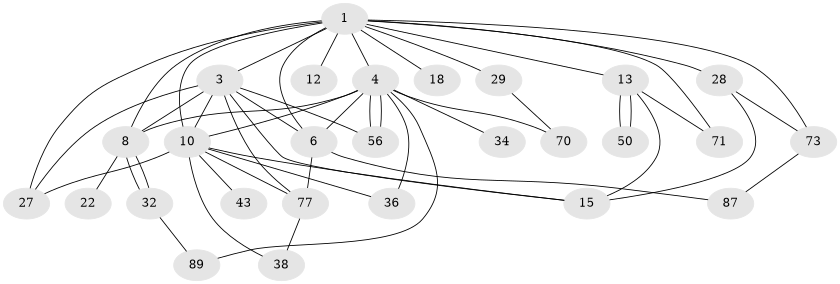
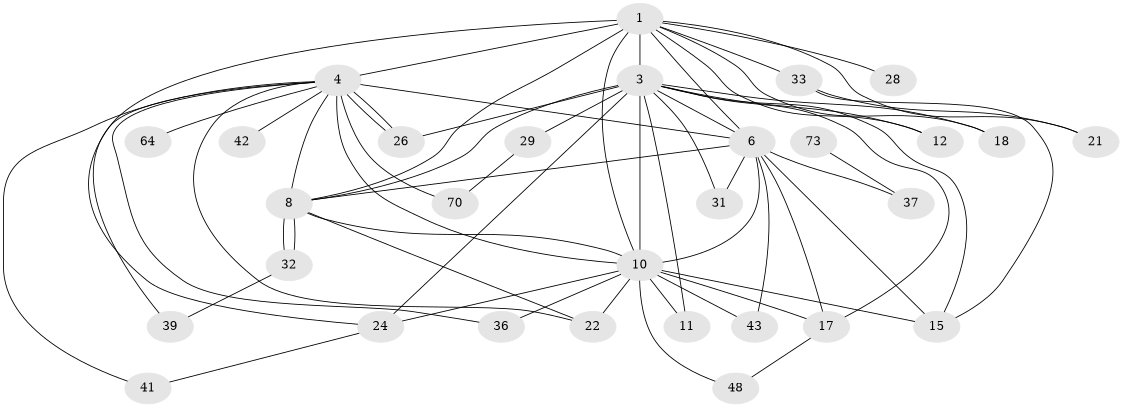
  graph {
    node [color=gray90 style=filled]
    1 [super="+2"]
    3 [super="+7+9"]
    4 [super="+5+14+16+20+51"]
    6 [super="+27+35"]
    8
    10 [super="+25"]
    12
-   13
+   13 [label=33]
    18
-   21 [label=71]
-   24 [super="+49" label=27]
+   21
+   24 [super="+49"]
    28 [super="+45"]
    29
    n14 [label=73]
+   11
    15
-   17 [label=77]
-   26 [label=56]
+   17
+   26
+   31
    22 [super="+47"]
    n21 [label=70]
-   34
+   34 [label=64]
    36
-   39 [super="+40" label=89]
-   37 [super="+48" label=87]
+   39 [super="+40"]
+   41
+   42
+   37 [super="+48"]
    43
    32
-   38
-   50
+   38 [label=48]
    1 -- 3 [weight=6]
    1 -- 4 [weight=5]
    1 -- 6 [weight=2]
    1 -- 8 [weight=2]
    1 -- 10 [weight=2]
    1 -- 12
    1 -- 13
    1 -- 18
    1 -- 21
    1 -- 24
    1 -- 28 [weight=3]
-   1 -- 29 [weight=2]
-   1 -- n14
+   3 -- 29 [weight=2]
    3 -- 6 [weight=3]
    3 -- 8 [weight=4]
    3 -- 10 [weight=4]
+   3 -- 12
+   3 -- 18
    3 -- 24
+   3 -- 11
    3 -- 15
    3 -- 17
    3 -- 26
+   3 -- 31
    4 -- 6 [weight=3]
    4 -- 8 [weight=3]
    4 -- 10 [weight=2]
    4 -- 26
    4 -- 26
+   4 -- 22
    4 -- n21
    4 -- 34
    4 -- 36
    4 -- 39
-   28 -- 15
+   4 -- 41
+   4 -- 42
+   6 -- 8
+   6 -- 10 [weight=3]
+   6 -- 15
    6 -- 17
+   6 -- 31
    6 -- 37
+   6 -- 43
+   8 -- 10
    8 -- 22
    8 -- 32
    8 -- 32
    10 -- 24
+   10 -- 11
    10 -- 15
    10 -- 17
+   10 -- 22
    10 -- 36
    10 -- 43
    10 -- 38
    13 -- 21
    13 -- 15
-   13 -- 50
-   13 -- 50
-   28 -- n14
+   24 -- 41
    29 -- n21
    n14 -- 37
    17 -- 38
    32 -- 39
  }
